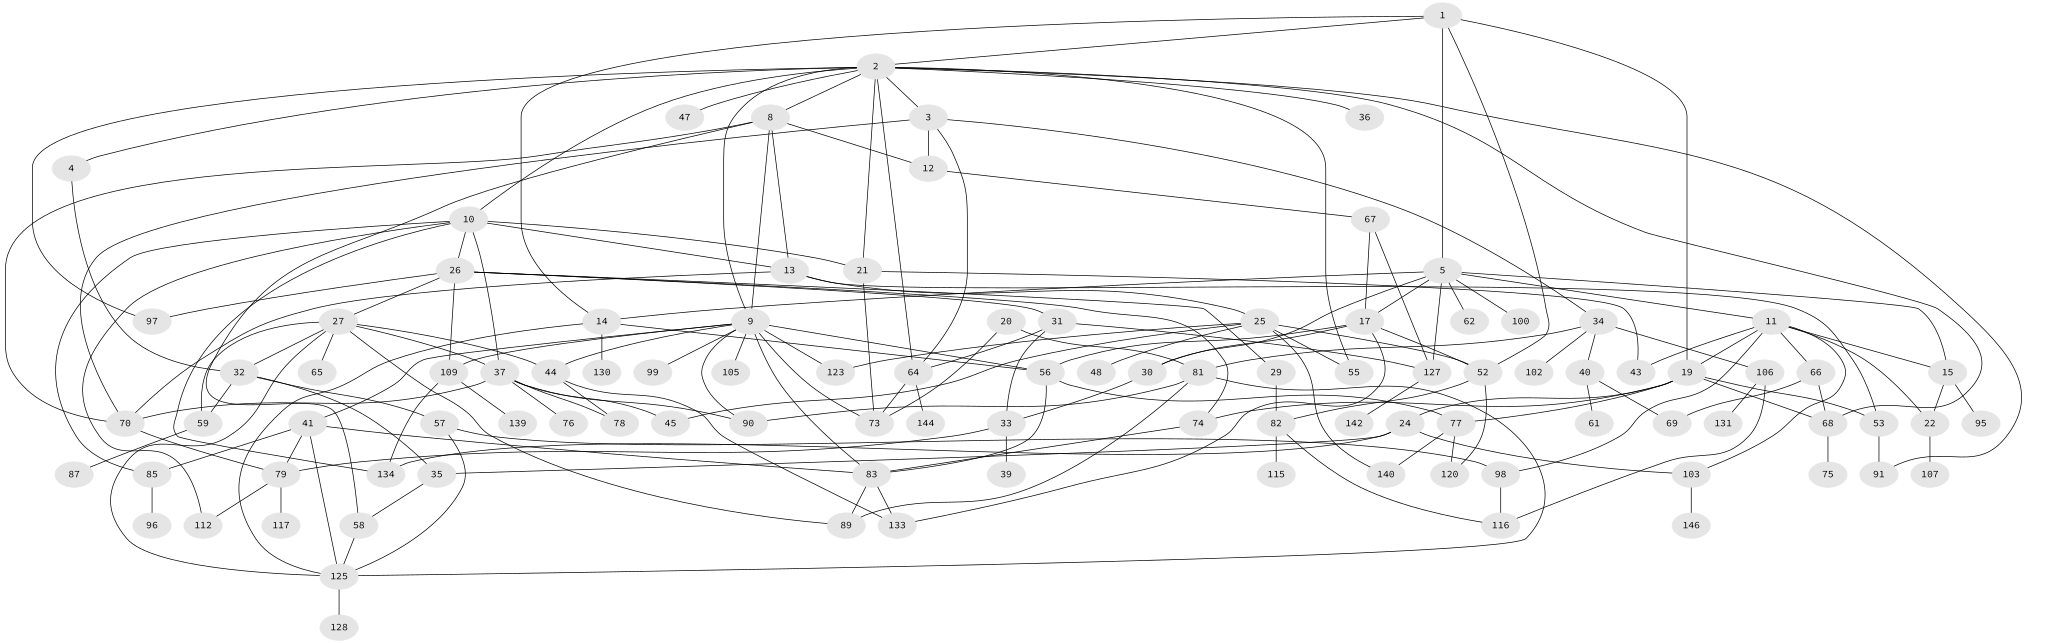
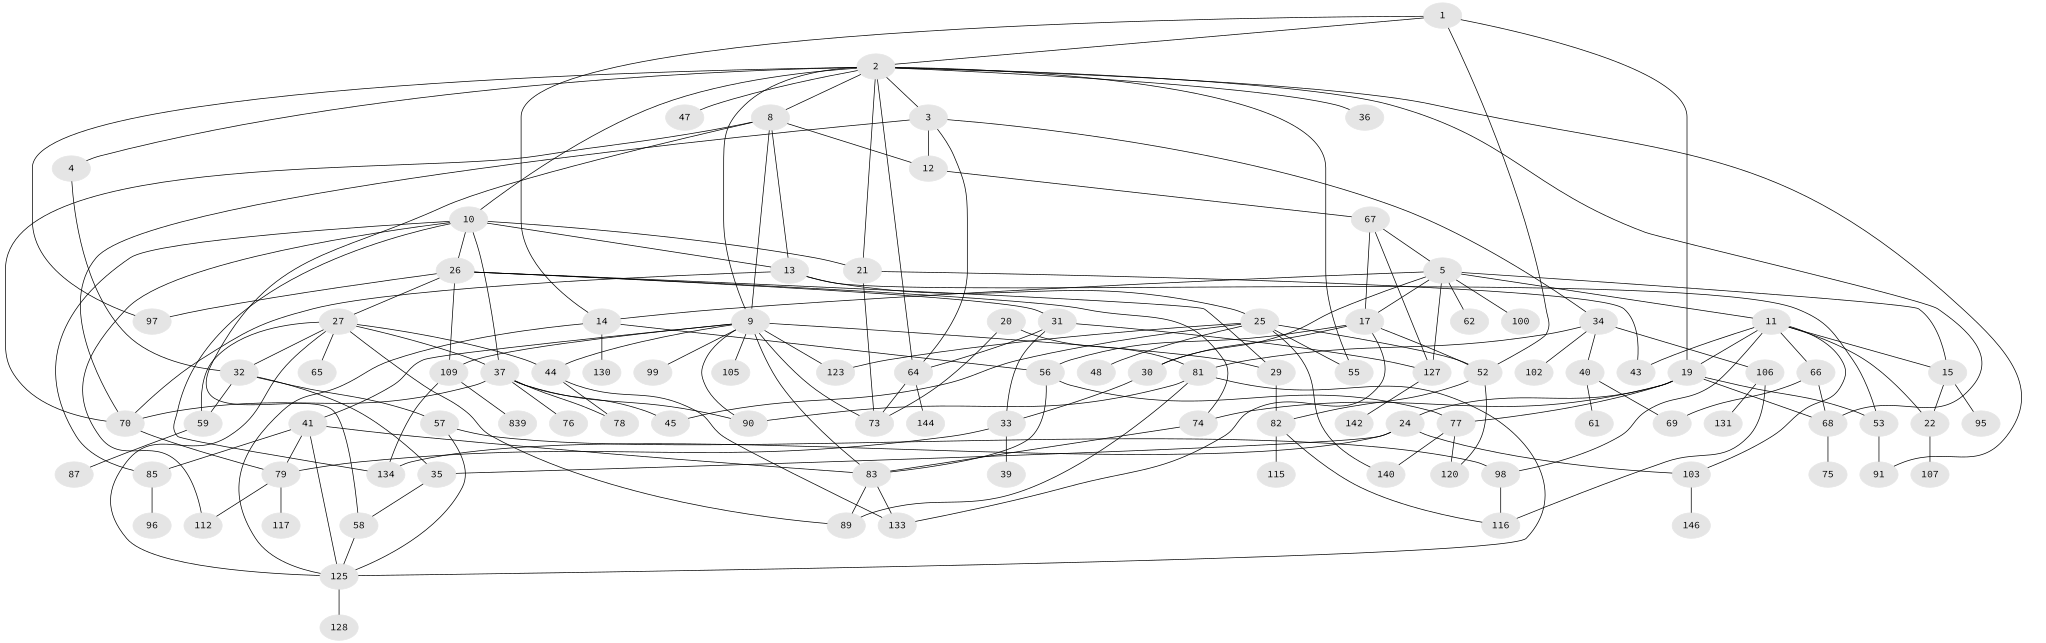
  graph {
    fontname="Source Code Pro"
    node [color=gray90 fontname="Source Code Pro" style=filled]
    edge [fontname="Source Code Pro"]
    1 [super="+108"]
    2 [super="+6"]
    5 [super="+7"]
    14 [super="+124"]
    19 [super="+42"]
    52 [super="+54"]
    3 [super="+28"]
    4
    8 [super="+60"]
    9 [super="+63"]
    10 [super="+23"]
    21 [super="+111"]
    36 [super="+71"]
    47
    55
    68
    91 [super="+145"]
    97
    64
    11 [super="+18"]
    15 [super="+121"]
    17 [super="+49"]
    30 [super="+119"]
    62
    100
    127 [super="+141"]
    56
    125 [super="+133"]
    130
    53 [super="+80"]
    24
    74
    77 [super="+93"]
    82 [super="+84"]
    120
    12
    34 [super="+86"]
    70 [super="+113"]
    32 [super="+51"]
    13 [super="+16"]
    58
    41 [super="+94"]
    44 [super="+72"]
    73
    83 [super="+101"]
    90 [super="+114"]
    99
    105
    109
    123
    26 [super="+104"]
    37 [super="+50"]
    85
    112
    134
    20 [super="+138"]
    81 [super="+126"]
    43
    75 [super="+143"]
    67 [super="+92"]
    40
    102
    106 [super="+137"]
    144
    79
    35
    59 [super="+88"]
    57
    22
    66
    98 [super="+118"]
    103 [super="+132"]
    95
    n74 [label=133]
    33 [super="+122"]
    142
    25 [super="+136"]
    78
    89 [super="+129"]
-   139
+   139 [label=839]
    27 [super="+46"]
    29
    31 [super="+38"]
    45 [super="+110"]
    76
    96
    107
    69
    116
    146
    48
    140
    128
    65
    87
    115
    39
    117
    61
    131
    1 -- 2
-   1 -- 5
+   67 -- 5
    1 -- 14
    1 -- 19
    1 -- 52
    2 -- 3
    2 -- 4
    2 -- 8
    2 -- 9
    2 -- 10
    2 -- 21
    2 -- 36
    2 -- 47
    2 -- 55
    2 -- 68
    2 -- 91
    2 -- 97
    2 -- 64
    5 -- 14
    5 -- 11
    5 -- 15
    5 -- 17
    5 -- 30
    5 -- 62
    5 -- 100
    5 -- 127
    14 -- 56
    14 -- 125
    14 -- 130
    19 -- 68
    19 -- 53
    19 -- 24
    19 -- 74
    19 -- 77
    52 -- 82
    52 -- 120
    3 -- 64
    3 -- 12
    3 -- 34
    3 -- 70
    4 -- 32
    8 -- 9
    8 -- 12
    8 -- 70
    8 -- 13
    8 -- 58
-   9 -- 56 [weight=2]
+   9 -- 29 [weight=2]
    9 -- 41
    9 -- 44
    9 -- 73
    9 -- 83
    9 -- 90
    9 -- 99
    9 -- 105
    9 -- 109
    9 -- 123
    10 -- 21
    10 -- 13
    10 -- 26
    10 -- 37
    10 -- 85
    10 -- 112
    10 -- 134
    21 -- 73
    21 -- 43
    68 -- 75
    64 -- 73
    64 -- 144
    11 -- 19
    11 -- 15
    11 -- 43
    11 -- 22
    11 -- 66
    11 -- 98
    11 -- 103
    15 -- 22
    15 -- 95
    17 -- 52
    17 -- 30
    17 -- 56
    17 -- 67
    17 -- n74
    30 -- 33
    127 -- 142
    56 -- 77
    56 -- 83
    125 -- 128
    53 -- 91
    24 -- 134
    24 -- 35
    24 -- 103
    74 -- 83
    77 -- 120
    77 -- 140
    82 -- 116
    82 -- 115
    12 -- 67
    34 -- 81
    34 -- 40
    34 -- 102
    34 -- 106
    70 -- 79
    32 -- 35
    32 -- 59
    32 -- 57
    13 -- 53
    13 -- 70
    13 -- 25
    58 -- 125
    41 -- 125
    41 -- 83
    41 -- 85
    41 -- 79
    44 -- n74
    44 -- 78
    83 -- n74
    83 -- 89
    109 -- 134
    109 -- 139
    26 -- 97
    26 -- 74
    26 -- 109
    26 -- 27
    26 -- 29
    26 -- 31
    37 -- 70
    37 -- 90
    37 -- 78
    37 -- 45
    37 -- 76
    85 -- 96
    20 -- 73
    20 -- 81
    81 -- 125
    81 -- 90
    81 -- 89
    67 -- 127
    40 -- 69
    40 -- 61
    106 -- 116
    106 -- 131
    79 -- 112
    79 -- 117
    35 -- 58
    59 -- 87
    57 -- 125
    57 -- 98
    22 -- 107
    66 -- 68
    66 -- 69
    98 -- 116
    103 -- 146
    33 -- 79
    33 -- 39
    25 -- 52
    25 -- 55
    25 -- 123
    25 -- 45
    25 -- 48
    25 -- 140
    27 -- 125
    27 -- 32
    27 -- 44
    27 -- 37
    27 -- 59
    27 -- 89
    27 -- 65
    29 -- 82
    31 -- 64
    31 -- 127
    31 -- 33
  }
